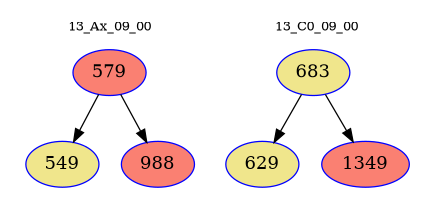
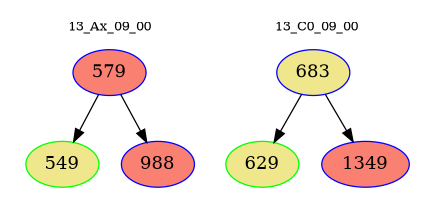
  digraph {
    node [color=blue fillcolor=salmon style=filled]
    edge [color=black]
    n1 [label=579]
-   n2 [fillcolor=khaki label=549]
+   n2 [color=green fillcolor=khaki label=549]
    n3 [label=988]
    n4 [fillcolor=khaki label=683]
-   n5 [fillcolor=khaki label=629]
+   n5 [color=green fillcolor=khaki label=629]
    n6 [label=1349]
    subgraph cluster_1 {
      color=white
      fontsize=10
      label="13_Ax_09_00"
      n1
      n2
      n3
    }
    subgraph cluster_2 {
      color=white
      fontsize=10
      label="13_C0_09_00"
      n4
      n5
      n6
    }
    n1 -> n2
    n1 -> n3
    n4 -> n5
    n4 -> n6
  }
